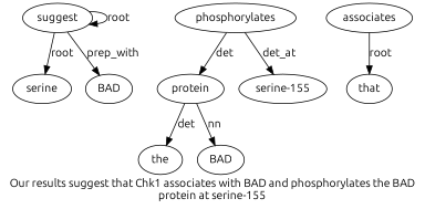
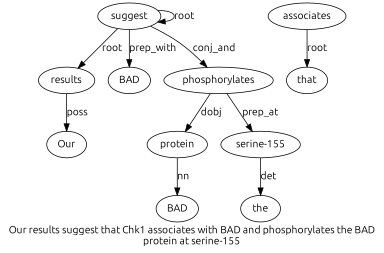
  digraph {
    fontname=Ubuntu
    label="Our results suggest that Chk1 associates with BAD and phosphorylates the BAD\nprotein at serine-155"
    node [fillcolor=white fontname=Ubuntu style=filled]
    edge [fontname=Ubuntu]
-   n1 [label=serine]
+   n1 [label=results]
+   n2 [label=Our]
    n3 [label=suggest]
    n4 [label=BAD]
    n5 [label=phosphorylates]
    n6 [label=associates]
    n7 [label=that]
    n8 [label=protein]
    n9 [label="serine-155"]
    n10 [label=the]
    n11 [label=BAD]
+   n1 -> n2 [label=poss]
    n3 -> n1 [label=root]
    n3 -> n3 [label=root]
    n3 -> n4 [label=prep_with]
-   n5 -> n8 [label=det]
-   n5 -> n9 [label=det_at]
+   n3 -> n5 [label=conj_and]
+   n5 -> n8 [label=dobj]
+   n5 -> n9 [label=prep_at]
    n6 -> n7 [label=root]
-   n8 -> n10 [label=det]
+   n9 -> n10 [label=det]
    n8 -> n11 [label=nn]
  }
